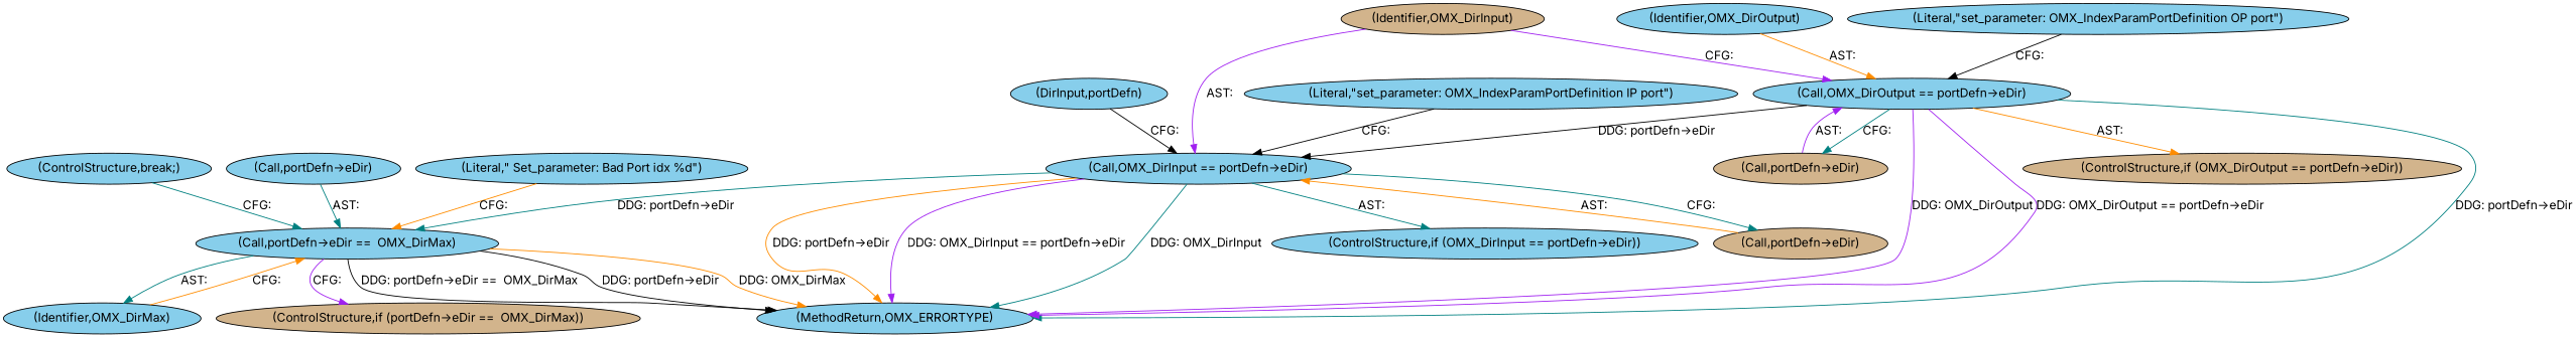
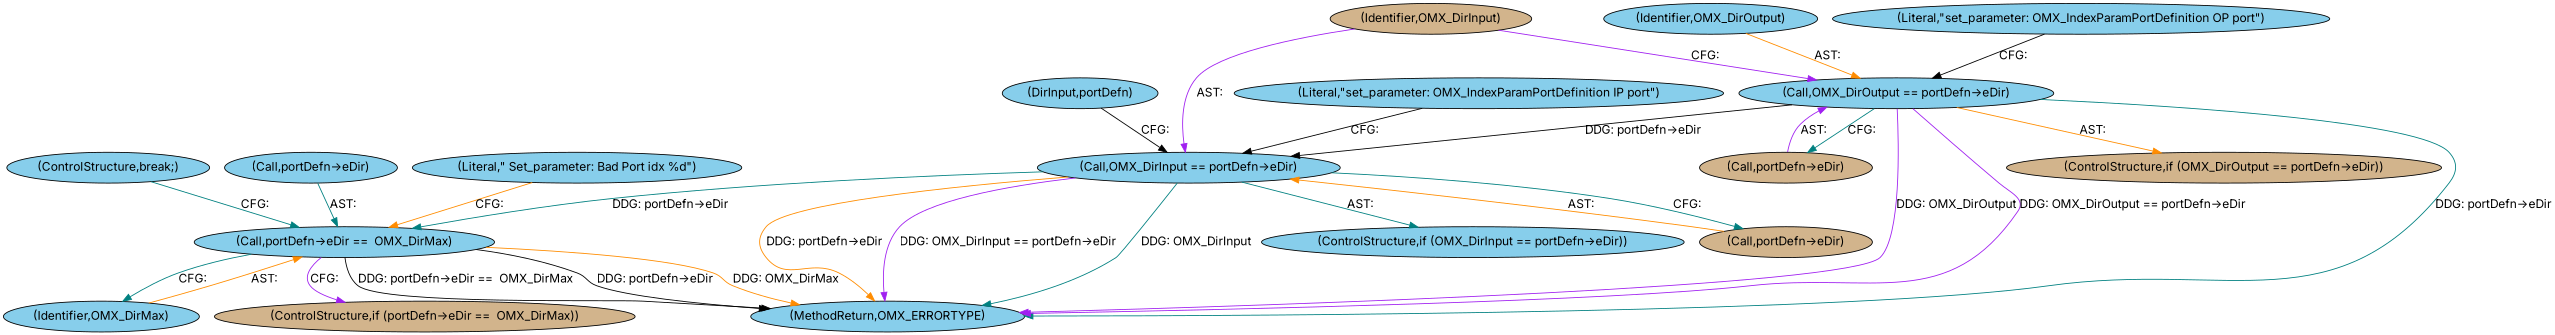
  digraph {
    fontname=Inter
    node [fillcolor=skyblue fontname=Inter style=filled]
    edge [color=teal fontname=Inter]
    n1 [label="(Call,portDefn->eDir ==  OMX_DirMax)"]
    n2 [fillcolor=tan label="(ControlStructure,if (portDefn->eDir ==  OMX_DirMax))"]
    n3 [label="(Identifier,OMX_DirMax)"]
    n4 [label="(MethodReturn,OMX_ERRORTYPE)"]
    n5 [label="(Call,OMX_DirInput == portDefn->eDir)"]
    n6 [label="(ControlStructure,if (OMX_DirInput == portDefn->eDir))"]
    n7 [fillcolor=tan label="(Call,portDefn->eDir)"]
    n8 [label="(Call,OMX_DirOutput == portDefn->eDir)"]
    n9 [fillcolor=tan label="(Call,portDefn->eDir)"]
    n10 [fillcolor=tan label="(ControlStructure,if (OMX_DirOutput == portDefn->eDir))"]
    n11 [label="(Literal,\" Set_parameter: Bad Port idx %d\")"]
    n12 [label="(Literal,\"set_parameter: OMX_IndexParamPortDefinition OP port\")"]
    n13 [fillcolor=tan label="(Identifier,OMX_DirInput)"]
    n14 [label="(Identifier,OMX_DirOutput)"]
    n15 [label="(Literal,\"set_parameter: OMX_IndexParamPortDefinition IP port\")"]
    n16 [label="(DirInput,portDefn)"]
    n17 [label="(ControlStructure,break;)"]
    n18 [label="(Call,portDefn->eDir)"]
    n1 -> n2 [color=purple label="CFG: "]
-   n1 -> n3 [label="AST: "]
+   n1 -> n3 [label="CFG: "]
    n1 -> n4 [color=black label="DDG: portDefn->eDir"]
    n1 -> n4 [color=darkorange label="DDG: OMX_DirMax"]
    n1 -> n4 [color=black label="DDG: portDefn->eDir ==  OMX_DirMax"]
-   n3 -> n1 [color=darkorange label="CFG: "]
+   n3 -> n1 [color=darkorange label="AST: "]
    n5 -> n1 [label="DDG: portDefn->eDir"]
    n5 -> n4 [color=purple label="DDG: OMX_DirInput == portDefn->eDir"]
    n5 -> n4 [label="DDG: OMX_DirInput"]
    n5 -> n4 [color=darkorange label="DDG: portDefn->eDir"]
    n5 -> n6 [label="AST: "]
    n5 -> n7 [label="CFG: "]
    n7 -> n5 [color=darkorange label="AST: "]
    n8 -> n4 [label="DDG: portDefn->eDir"]
    n8 -> n4 [color=purple label="DDG: OMX_DirOutput"]
    n8 -> n4 [color=purple label="DDG: OMX_DirOutput == portDefn->eDir"]
    n8 -> n5 [color=black label="DDG: portDefn->eDir"]
    n8 -> n9 [label="CFG: "]
    n8 -> n10 [color=darkorange label="AST: "]
    n9 -> n8 [color=purple label="AST: "]
    n11 -> n1 [color=darkorange label="CFG: "]
    n12 -> n8 [color=black label="CFG: "]
    n13 -> n5 [color=purple label="AST: "]
    n13 -> n8 [color=purple label="CFG: "]
    n14 -> n8 [color=darkorange label="AST: "]
    n15 -> n5 [color=black label="CFG: "]
    n16 -> n5 [color=black label="CFG: "]
    n17 -> n1 [label="CFG: "]
    n18 -> n1 [label="AST: "]
  }
